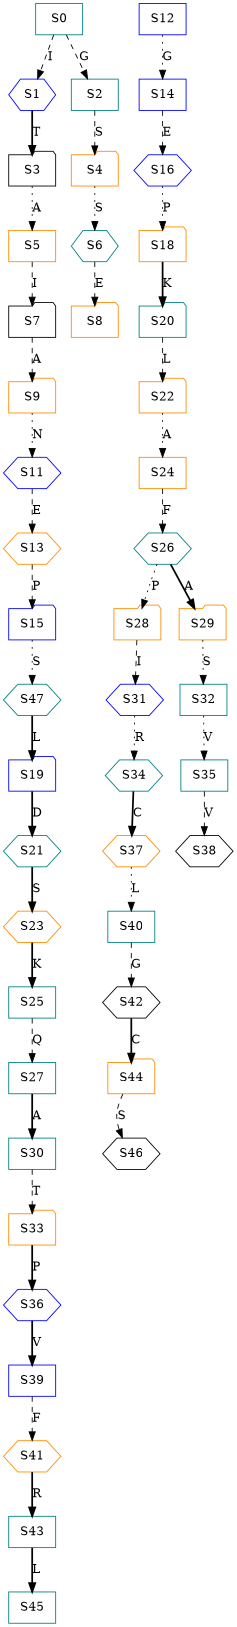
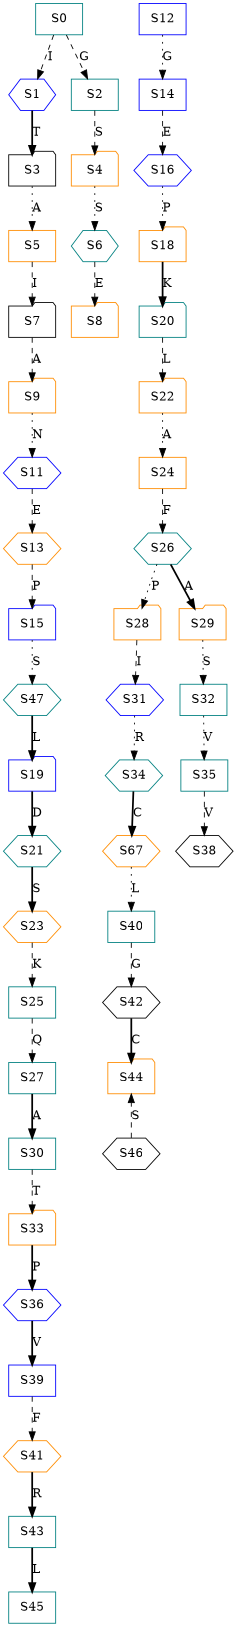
  strict digraph {
    node [color=teal shape=hexagon]
    edge [style=dashed]
    S0 [shape=box]
    S1 [color=blue]
    S2 [shape=box]
    S3 [color=black shape=folder]
    S4 [color=darkorange shape=folder]
    S5 [color=darkorange shape=box]
    S6
    S7 [color=black shape=folder]
    S8 [color=darkorange shape=folder]
    S9 [color=darkorange shape=folder]
    S11 [color=blue]
    S13 [color=darkorange]
    S12 [color=blue shape=box]
    S14 [color=blue shape=box]
    S15 [color=blue shape=folder]
    S16 [color=blue]
    n17 [label=S47]
    S18 [color=darkorange shape=folder]
    S19 [color=blue shape=folder]
    S20 [shape=folder]
    S21
    S22 [color=darkorange shape=folder]
    S23 [color=darkorange]
    S24 [color=darkorange shape=box]
    S25 [shape=box]
    S26
    S27 [shape=box]
    S28 [color=darkorange shape=folder]
    S29 [color=darkorange shape=folder]
    S30 [shape=box]
    S31 [color=blue]
    S32 [shape=box]
    S33 [color=darkorange shape=folder]
    S34
    S35 [shape=box]
    S36 [color=blue]
-   S37 [color=darkorange]
+   S37 [color=darkorange label=S67]
    S38 [color=black]
    S39 [color=blue shape=box]
    S40 [shape=box]
    S41 [color=darkorange]
    S42 [color=black]
    S43 [shape=box]
    S44 [color=darkorange shape=folder]
    S45 [shape=box]
    S46 [color=black]
    S0 -> S1 [label=I]
    S0 -> S2 [label=G]
    S1 -> S3 [label=T style=bold]
    S2 -> S4 [label=S]
    S3 -> S5 [label=A style=dotted]
    S4 -> S6 [label=S style=dotted]
    S5 -> S7 [label=I]
    S6 -> S8 [label=E]
    S7 -> S9 [label=A]
    S9 -> S11 [label=N style=dotted]
    S11 -> S13 [label=E]
    S13 -> S15 [label=P]
    S12 -> S14 [label=G style=dotted]
    S14 -> S16 [label=E]
    S15 -> n17 [label=S style=dotted]
    S16 -> S18 [label=P style=dotted]
    n17 -> S19 [label=L style=bold]
    S18 -> S20 [label=K style=bold]
    S19 -> S21 [label=D style=bold]
    S20 -> S22 [label=L]
    S21 -> S23 [label=S style=bold]
    S22 -> S24 [label=A style=dotted]
-   S23 -> S25 [label=K style=bold]
+   S23 -> S25 [label=K]
    S24 -> S26 [label=F]
    S25 -> S27 [label=Q]
    S26 -> S28 [label=P style=dotted]
    S26 -> S29 [label=A style=bold]
    S27 -> S30 [label=A style=bold]
    S28 -> S31 [label=I]
    S29 -> S32 [label=S style=dotted]
    S30 -> S33 [label=T]
    S31 -> S34 [label=R style=dotted]
    S32 -> S35 [label=V style=dotted]
    S33 -> S36 [label=P style=bold]
    S34 -> S37 [label=C style=bold]
    S35 -> S38 [label=V]
    S36 -> S39 [label=V style=bold]
    S37 -> S40 [label=L style=dotted]
    S39 -> S41 [label=F]
    S40 -> S42 [label=G]
    S41 -> S43 [label=R style=bold]
    S42 -> S44 [label=C style=bold]
    S43 -> S45 [label=L style=bold]
-   S44 -> S46 [label=S]
+   S46 -> S44 [label=S]
  }
